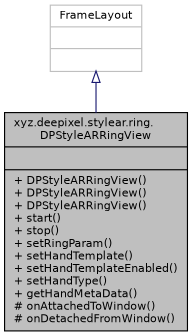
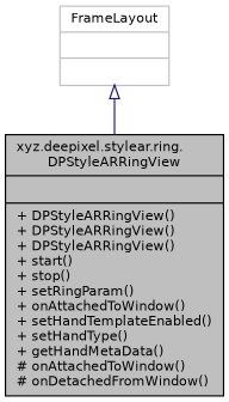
  digraph {
    node [fontname=Helvetica fontsize=10 shape=record style=filled]
-   n1 [color=black fillcolor=grey75 fontcolor=black height=0.2 label="{xyz.deepixel.stylear.ring.\lDPStyleARRingView\n||+ DPStyleARRingView()\l+ DPStyleARRingView()\l+ DPStyleARRingView()\l+ start()\l+ stop()\l+ setRingParam()\l+ setHandTemplate()\l+ setHandTemplateEnabled()\l+ setHandType()\l+ getHandMetaData()\l# onAttachedToWindow()\l# onDetachedFromWindow()\l}" width=0.4]
+   n1 [color=black fillcolor=grey75 fontcolor=black height=0.2 label="{xyz.deepixel.stylear.ring.\lDPStyleARRingView\n||+ DPStyleARRingView()\l+ DPStyleARRingView()\l+ DPStyleARRingView()\l+ start()\l+ stop()\l+ setRingParam()\l+ onAttachedToWindow()\l+ setHandTemplateEnabled()\l+ setHandType()\l+ getHandMetaData()\l# onAttachedToWindow()\l# onDetachedFromWindow()\l}" width=0.4]
    n2 [color=grey75 fillcolor=white height=0.2 label="{FrameLayout\n||}" width=0.4]
    n2 -> n1 [arrowtail=onormal color=midnightblue dir=back fontname=Helvetica fontsize=10 labelfontname=Helvetica labelfontsize=10 style=solid]
  }
